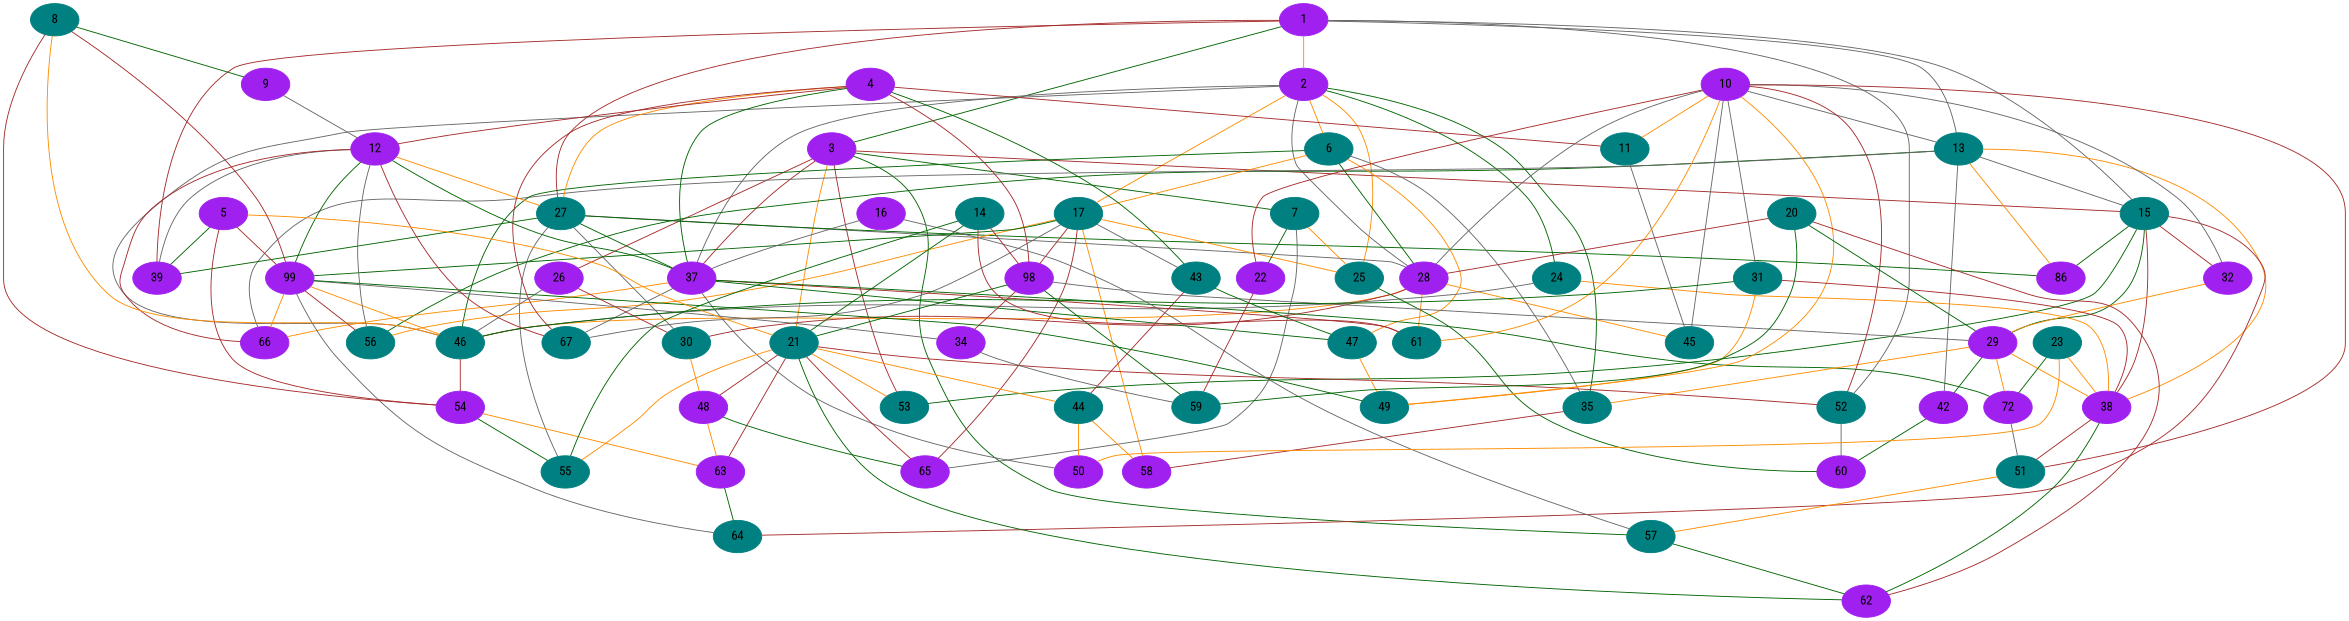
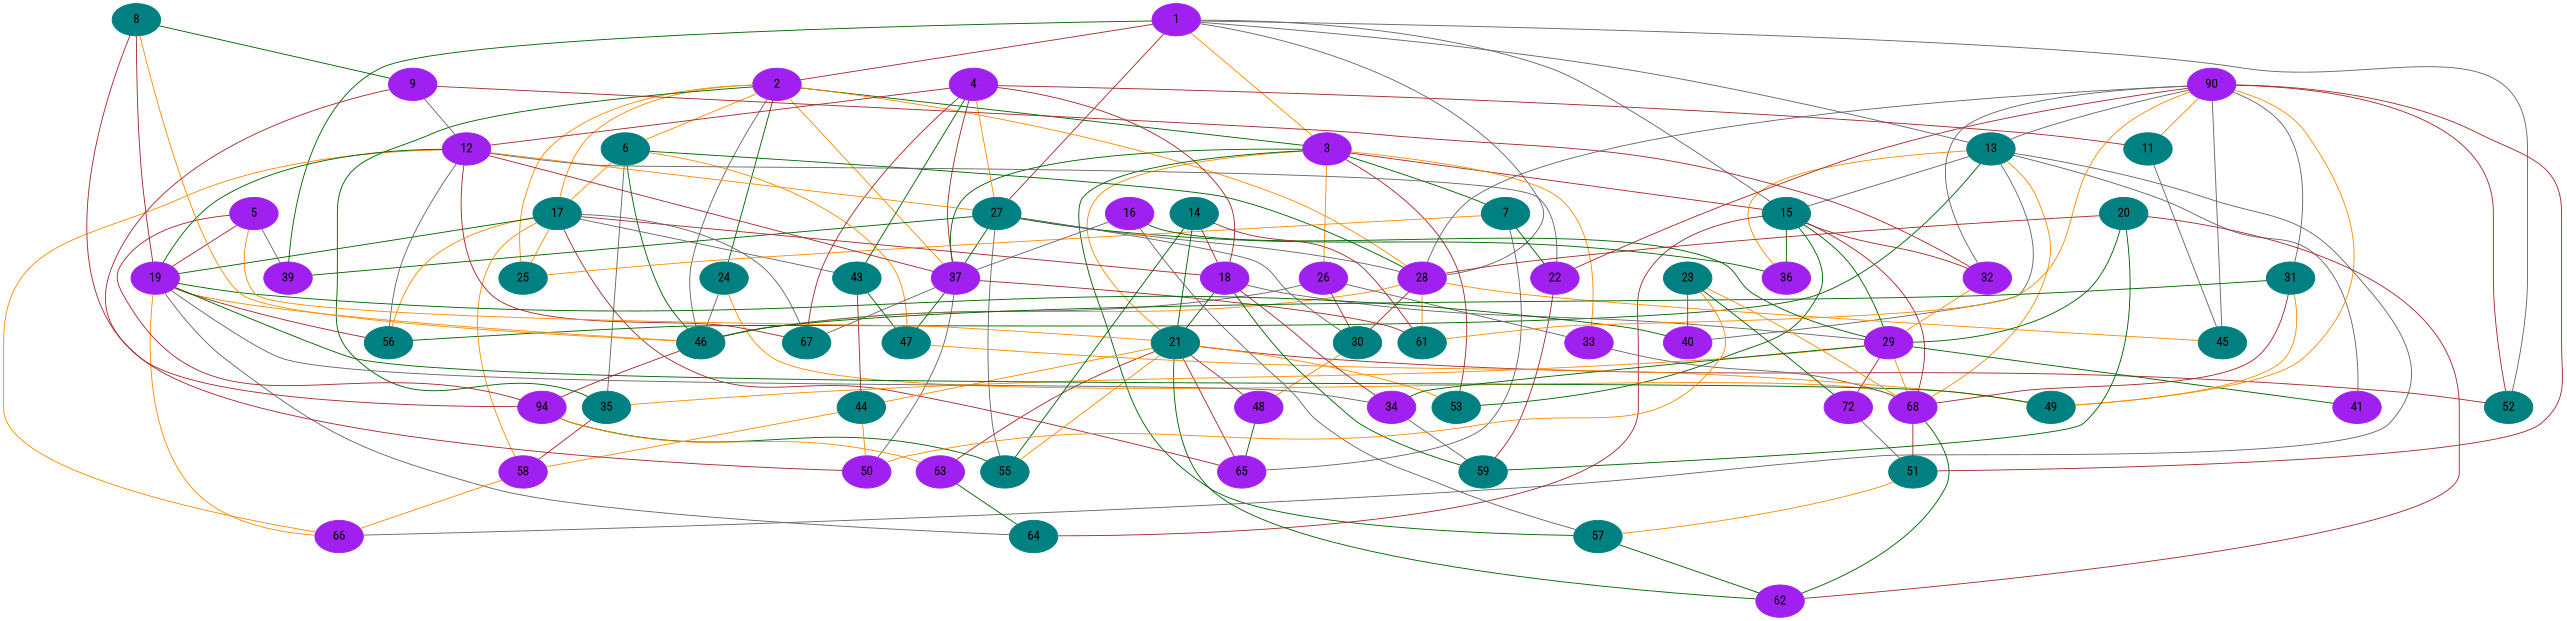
  graph {
    fontname="Roboto Condensed"
    node [color=purple fontname="Roboto Condensed" style=filled]
    edge [color=darkorange fontname="Roboto Condensed" weight=1.0]
    1
    2
    3
    13 [color=teal]
    15 [color=teal]
    27 [color=teal]
    28
    39
    52 [color=teal]
    6 [color=teal]
    17 [color=teal]
    24 [color=teal]
    25 [color=teal]
    35 [color=teal]
    37
    46 [color=teal]
    7 [color=teal]
    21 [color=teal]
    26
+   33
    53 [color=teal]
    57 [color=teal]
    56 [color=teal]
    66
-   36 [label=86]
-   38
-   41 [label=42]
+   36
+   38 [label=68]
+   40
+   41
    32
    29
    64 [color=teal]
    55 [color=teal]
    30 [color=teal]
    45 [color=teal]
    61 [color=teal]
-   60
    47 [color=teal]
-   18 [label=98]
+   18
    43 [color=teal]
    67 [color=teal]
-   19 [label=99]
+   19
    65
    58
    50
    n45 [label=72]
-   54
+   54 [label=94]
    22
    63
    62
    44 [color=teal]
    48
    4
    11 [color=teal]
    12
    34
    59 [color=teal]
    5
    49 [color=teal]
    8 [color=teal]
    9
-   10
+   10 [label=90]
    31 [color=teal]
    51 [color=teal]
    16
    14 [color=teal]
    20 [color=teal]
    23 [color=teal]
-   1 -- 2 [weight=3.0]
-   1 -- 3 [color=darkgreen]
+   1 -- 2 [color=brown weight=3.0]
+   1 -- 3
    1 -- 13 [color=gray40]
    1 -- 15 [color=gray40]
    1 -- 27 [color=brown]
-   1 -- 39 [color=brown]
+   1 -- 28 [color=gray40]
+   1 -- 39 [color=darkgreen]
    1 -- 52 [color=gray40]
-   2 -- 28 [color=gray40]
+   2 -- 3 [color=darkgreen]
+   2 -- 28
    2 -- 6
    2 -- 17
    2 -- 24 [color=darkgreen]
    2 -- 25
    2 -- 35 [color=darkgreen]
-   2 -- 37 [color=gray40]
+   2 -- 37
    2 -- 46 [color=gray40]
    3 -- 15 [color=brown]
-   3 -- 37 [color=brown]
+   3 -- 37 [color=darkgreen]
    3 -- 7 [color=darkgreen]
    3 -- 21
-   3 -- 26 [color=brown]
+   3 -- 26
+   3 -- 33
    3 -- 53 [color=brown weight=2.0]
    3 -- 57 [color=darkgreen]
    13 -- 15 [color=gray40]
    13 -- 56 [color=darkgreen]
    13 -- 66 [color=gray40]
    13 -- 36
    13 -- 38
+   13 -- 40 [color=gray40]
    13 -- 41 [color=gray40 weight=2.0]
    15 -- 53 [color=darkgreen]
    15 -- 36 [color=darkgreen]
    15 -- 38 [color=brown]
    15 -- 32 [color=brown]
    15 -- 29 [color=darkgreen]
    15 -- 64 [color=brown weight=2.0]
    27 -- 28 [color=gray40]
    27 -- 39 [color=darkgreen weight=2.0]
    27 -- 37 [color=darkgreen]
    27 -- 36 [color=darkgreen weight=2.0]
    27 -- 55 [color=gray40]
    27 -- 30 [color=gray40]
    28 -- 46
    28 -- 30 [color=brown]
    28 -- 45
    28 -- 61
-   52 -- 60 [color=gray40]
    6 -- 28 [color=darkgreen]
    6 -- 17
    6 -- 35 [color=gray40]
    6 -- 46 [color=darkgreen]
    6 -- 47
    17 -- 25
    17 -- 56
    17 -- 18 [color=brown weight=3.0]
    17 -- 43 [color=gray40]
    17 -- 67 [color=gray40]
    17 -- 19 [color=darkgreen]
    17 -- 65 [color=brown]
    17 -- 58
    24 -- 46 [color=gray40 weight=2.0]
    24 -- 38
-   25 -- 60 [color=darkgreen]
    35 -- 58 [color=brown]
-   37 -- 66
+   58 -- 66
    37 -- 61 [color=brown]
    37 -- 47 [color=darkgreen]
    37 -- 67 [color=gray40]
    37 -- 50 [color=gray40]
-   37 -- n45 [color=darkgreen]
    46 -- 54 [color=brown]
    7 -- 25
    7 -- 65 [color=gray40]
    7 -- 22 [color=darkgreen]
    21 -- 52 [color=brown]
    21 -- 53
    21 -- 55
    21 -- 65 [color=brown]
    21 -- 63 [color=brown]
    21 -- 62 [color=darkgreen]
    21 -- 44
    21 -- 48 [color=brown]
    26 -- 46 [color=gray40]
+   26 -- 33 [color=gray40]
    26 -- 30 [color=brown]
+   33 -- 38 [color=gray40]
    57 -- 62 [color=darkgreen]
    38 -- 62 [color=darkgreen]
    38 -- 51 [color=brown]
-   41 -- 60 [color=darkgreen]
    32 -- 29
    29 -- 35
    29 -- 38 [weight=2.0]
    29 -- 41 [color=darkgreen]
-   29 -- n45
+   29 -- n45 [color=brown]
+   29 -- 34 [color=darkgreen]
    30 -- 48
    47 -- 49
    18 -- 21 [color=darkgreen]
    18 -- 29 [color=gray40]
    18 -- 34 [color=brown]
    18 -- 59 [color=darkgreen]
    43 -- 47 [color=darkgreen]
    43 -- 44 [color=brown]
    19 -- 46
    19 -- 56 [color=brown]
    19 -- 66
+   19 -- 40 [color=darkgreen weight=2.0]
    19 -- 64 [color=gray40]
    19 -- 34 [color=gray40]
    19 -- 49 [color=darkgreen]
    n45 -- 51 [color=gray40]
    54 -- 55 [color=darkgreen]
    54 -- 63
    22 -- 59 [color=brown]
    63 -- 64 [color=darkgreen]
    44 -- 58
    44 -- 50
    48 -- 65 [color=darkgreen]
-   48 -- 63
    4 -- 27
-   4 -- 37 [color=darkgreen]
+   4 -- 37 [color=brown]
    4 -- 18 [color=brown weight=2.0]
    4 -- 43 [color=darkgreen]
    4 -- 67 [color=brown]
    4 -- 11 [color=brown weight=2.0]
    4 -- 12 [color=brown weight=2.0]
    11 -- 45 [color=gray40]
    12 -- 27 [weight=2.0]
-   12 -- 37 [color=darkgreen]
+   12 -- 37 [color=brown]
    12 -- 56 [color=gray40]
-   12 -- 66 [color=brown]
+   12 -- 66
    12 -- 67 [color=brown]
    12 -- 19 [color=darkgreen]
-   12 -- 39 [color=gray40]
+   12 -- 22 [color=gray40]
    34 -- 59 [color=gray40]
-   5 -- 39 [color=darkgreen]
+   5 -- 39 [color=gray40]
    5 -- 21
    5 -- 19 [color=brown]
    5 -- 54 [color=brown]
    8 -- 46
    8 -- 19 [color=brown]
    8 -- 54 [color=brown]
    8 -- 9 [color=darkgreen]
+   9 -- 32 [color=brown]
+   9 -- 50 [color=brown]
    9 -- 12 [color=gray40]
    10 -- 13 [color=gray40]
    10 -- 28 [color=gray40]
    10 -- 52 [color=brown]
    10 -- 32 [color=gray40]
    10 -- 45 [color=gray40 weight=2.0]
    10 -- 61
    10 -- 22 [color=brown]
    10 -- 11
    10 -- 49
    10 -- 31 [color=gray40]
    10 -- 51 [color=brown]
    31 -- 46 [color=darkgreen]
    31 -- 38 [color=brown]
    31 -- 49
    51 -- 57
    16 -- 37 [color=gray40]
    16 -- 57 [color=gray40]
+   16 -- 29 [color=darkgreen]
    14 -- 21 [color=darkgreen]
    14 -- 55 [color=darkgreen]
    14 -- 61 [color=brown]
    14 -- 18 [color=brown]
    20 -- 28 [color=brown]
    20 -- 29 [color=darkgreen]
    20 -- 62 [color=brown]
    20 -- 59 [color=darkgreen]
    23 -- 38
+   23 -- 40 [color=brown]
    23 -- 50
    23 -- n45 [color=darkgreen]
  }
